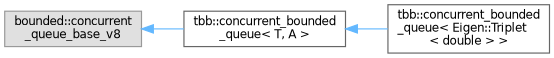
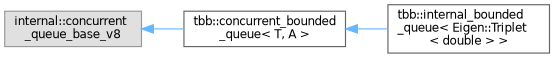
  digraph {
    rankdir=LR
    node [color=grey40 fillcolor=white fontname=Helvetica fontsize=10 shape=box style=filled]
    edge [color=steelblue1 dir=back fontname=Helvetica fontsize=10 labelfontname=Helvetica labelfontsize=10 style=solid]
-   n1 [color=grey60 fillcolor="#E0E0E0" height=0.2 label="bounded::concurrent\l_queue_base_v8" width=0.4]
+   n1 [color=grey60 fillcolor="#E0E0E0" height=0.2 label="internal::concurrent\l_queue_base_v8" width=0.4]
    n2 [height=0.2 label="tbb::concurrent_bounded\l_queue\< T, A \>" width=0.4]
-   n3 [height=0.2 label="tbb::concurrent_bounded\l_queue\< Eigen::Triplet\l\< double \> \>" width=0.4]
+   n3 [height=0.2 label="tbb::internal_bounded\l_queue\< Eigen::Triplet\l\< double \> \>" width=0.4]
    n1 -> n2
    n2 -> n3
  }
